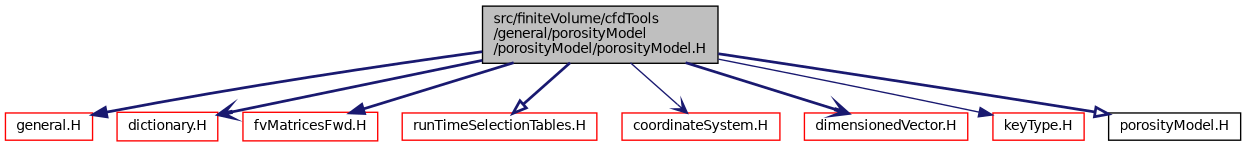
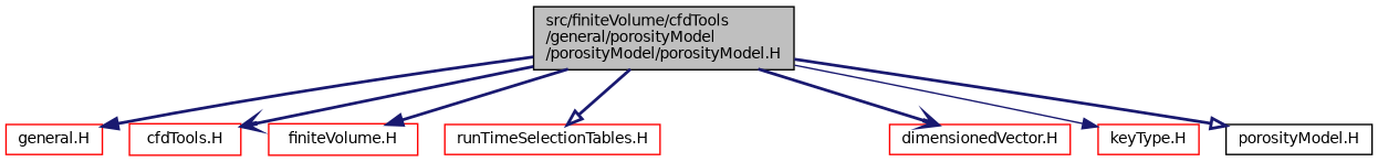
  digraph {
    node [color=red fontname=Helvetica fontsize=10 shape=record]
    edge [arrowhead=normal color=midnightblue fontname=Helvetica fontsize=10 labelfontname=Helvetica labelfontsize=10 style=bold]
    n1 [color=black fillcolor=grey75 fontcolor=black height=0.2 label="src/finiteVolume/cfdTools\l/general/porosityModel\l/porosityModel/porosityModel.H" style=filled width=0.4]
    n2 [height=0.2 label="general.H" width=0.4]
-   n3 [height=0.2 label="dictionary.H" width=0.4]
-   n4 [height=0.2 label="fvMatricesFwd.H" width=0.4]
+   n3 [height=0.2 label="cfdTools.H" width=0.4]
+   n4 [height=0.2 label="finiteVolume.H" width=0.4]
    n5 [height=0.2 label="runTimeSelectionTables.H" width=0.4]
-   n6 [height=0.2 label="coordinateSystem.H" width=0.4]
    n7 [height=0.2 label="dimensionedVector.H" width=0.4]
    n8 [height=0.2 label="keyType.H" width=0.4]
    n9 [color=black height=0.2 label="porosityModel.H" width=0.4]
    n1 -> n2
    n1 -> n3 [arrowhead=vee]
    n1 -> n4
    n1 -> n5 [arrowhead=onormal]
-   n1 -> n6 [arrowhead=vee style=solid]
    n1 -> n7 [arrowhead=vee]
    n1 -> n8 [style=solid]
    n1 -> n9 [arrowhead=onormal]
  }
